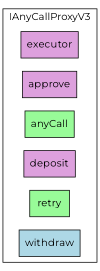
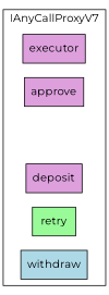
  strict digraph {
    rankdir=LR
    fontname=Montserrat
    node [shape=box style=filled fillcolor=plum fontname=Montserrat]
    n1 [label=executor]
    n2 [label=approve]
-   n3 [label=anyCall fillcolor=palegreen]
    n4 [label=deposit]
    n5 [label=retry fillcolor=palegreen]
    n6 [label=withdraw fillcolor=lightblue]
    subgraph cluster_1 {
-     label=IAnyCallProxyV3
+     label=IAnyCallProxyV7
      n1
      n2
-     n3
      n4
      n5
      n6
    }
    subgraph cluster_2 {
      label="[Solidity]"
    }
  }
